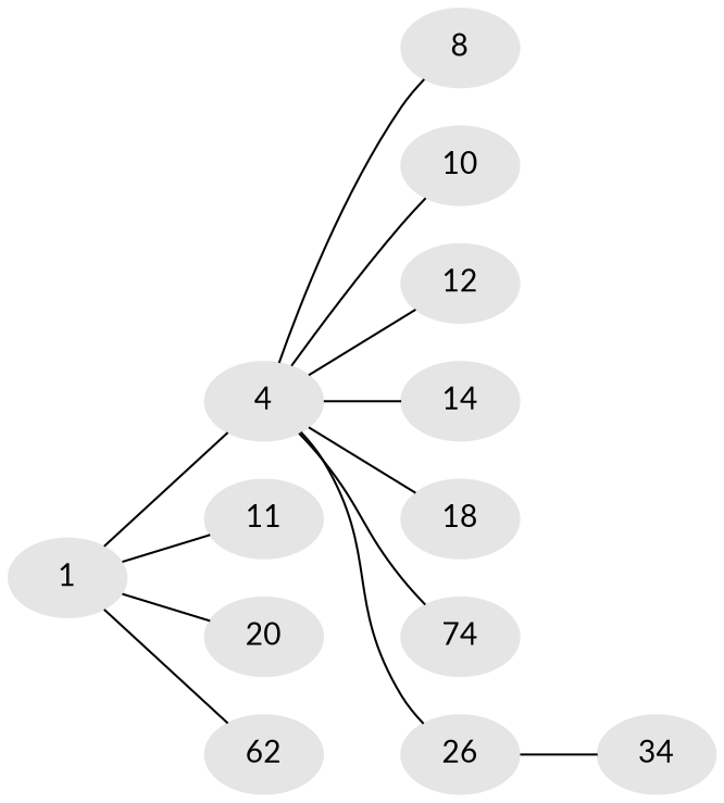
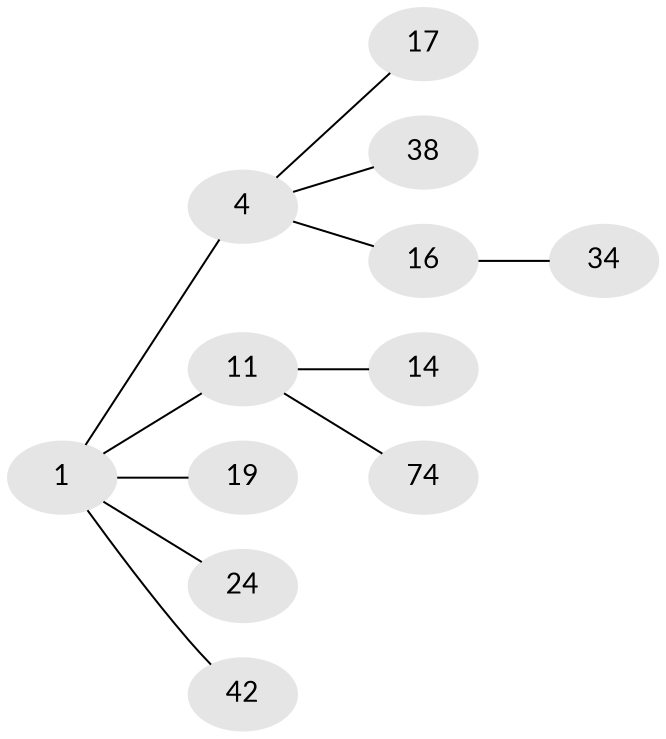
  graph {
    fontname=Lato
    rankdir=LR
    node [color=gray90 fontname=Lato style=filled]
    edge [fontname=Lato]
    1 [super="+2+13+3"]
    4 [super="+5"]
    11 [super="+51"]
-   20
-   42 [label=62]
-   8 [super="+46+34+31"]
-   10 [super="+47"]
-   12 [super="+28"]
+   19 [super="+22+23"]
+   20 [label=24]
+   42
+   12 [super="+28" label=17]
    n10 [label=14 super="+17"]
-   18
+   18 [label=38]
    n12 [label=74 super="+44+25"]
-   26 [super="+30+29"]
+   26 [super="+30+29" label=16]
    n14 [label=34]
    1 -- 4
    1 -- 11
+   1 -- 19
    1 -- 20
    1 -- 42
-   4 -- 8
-   4 -- 10
    4 -- 12
-   4 -- n10
+   11 -- n10
    4 -- 18
-   4 -- n12
+   11 -- n12
    4 -- 26
    26 -- n14
  }
